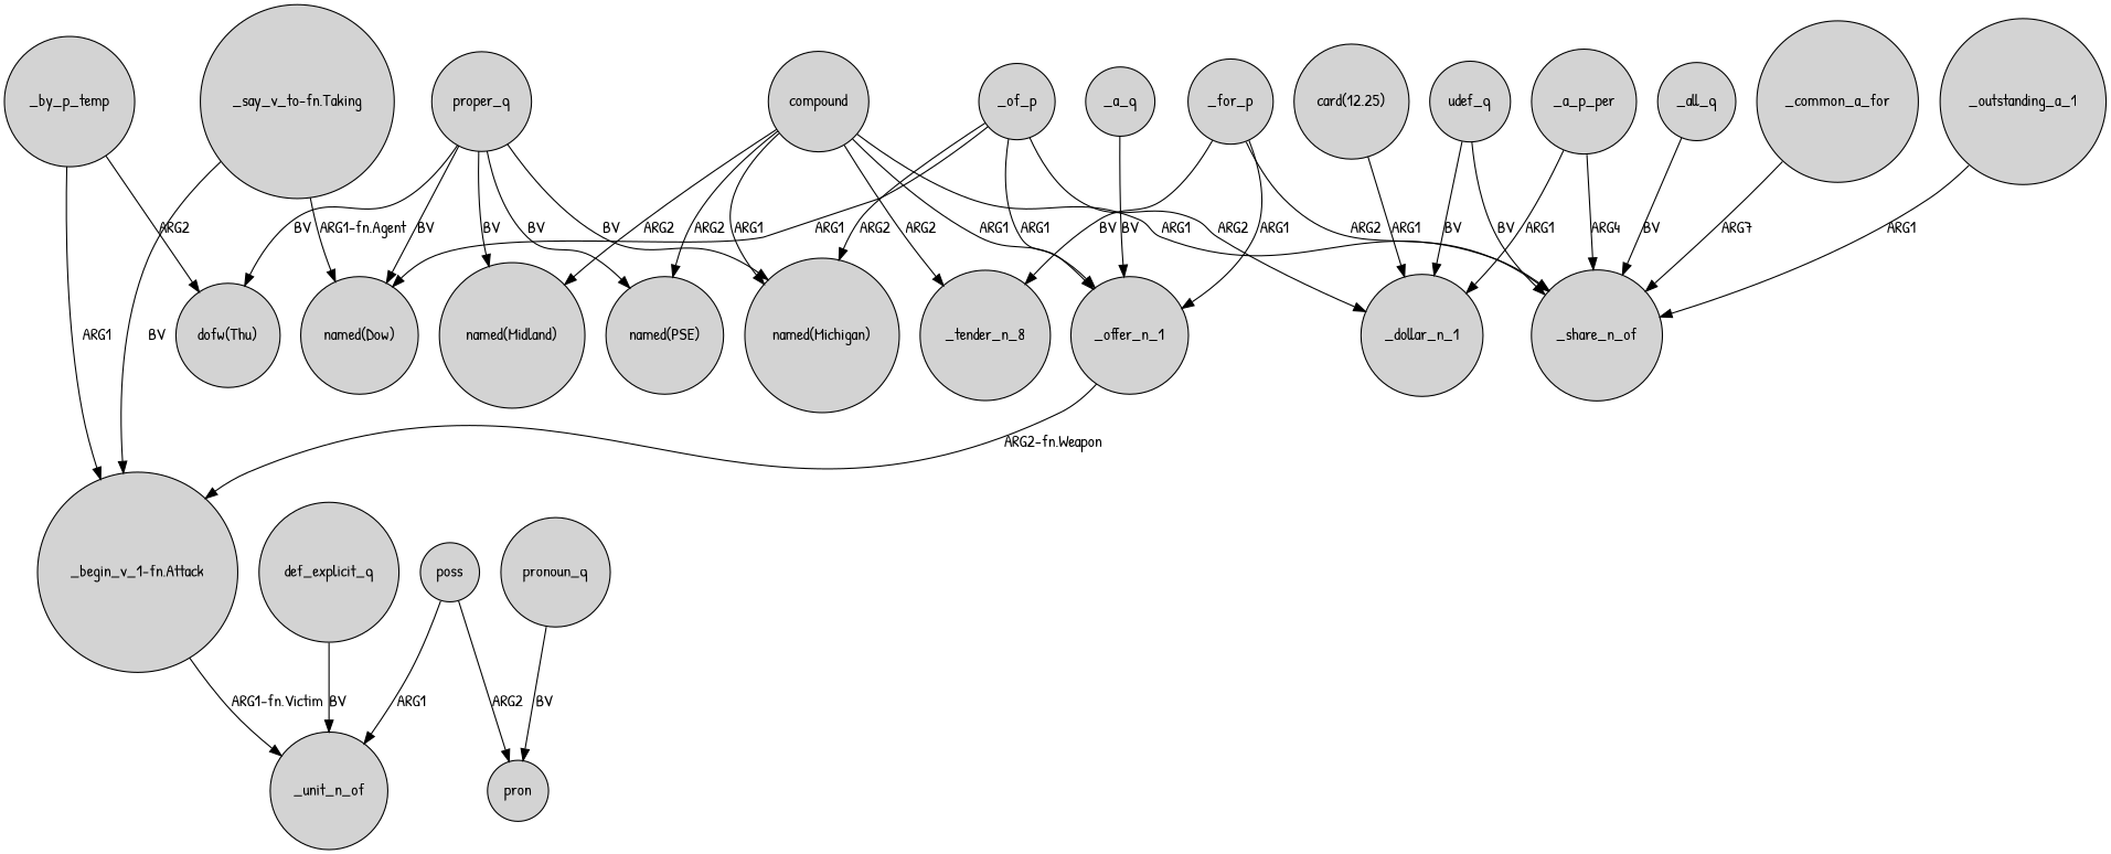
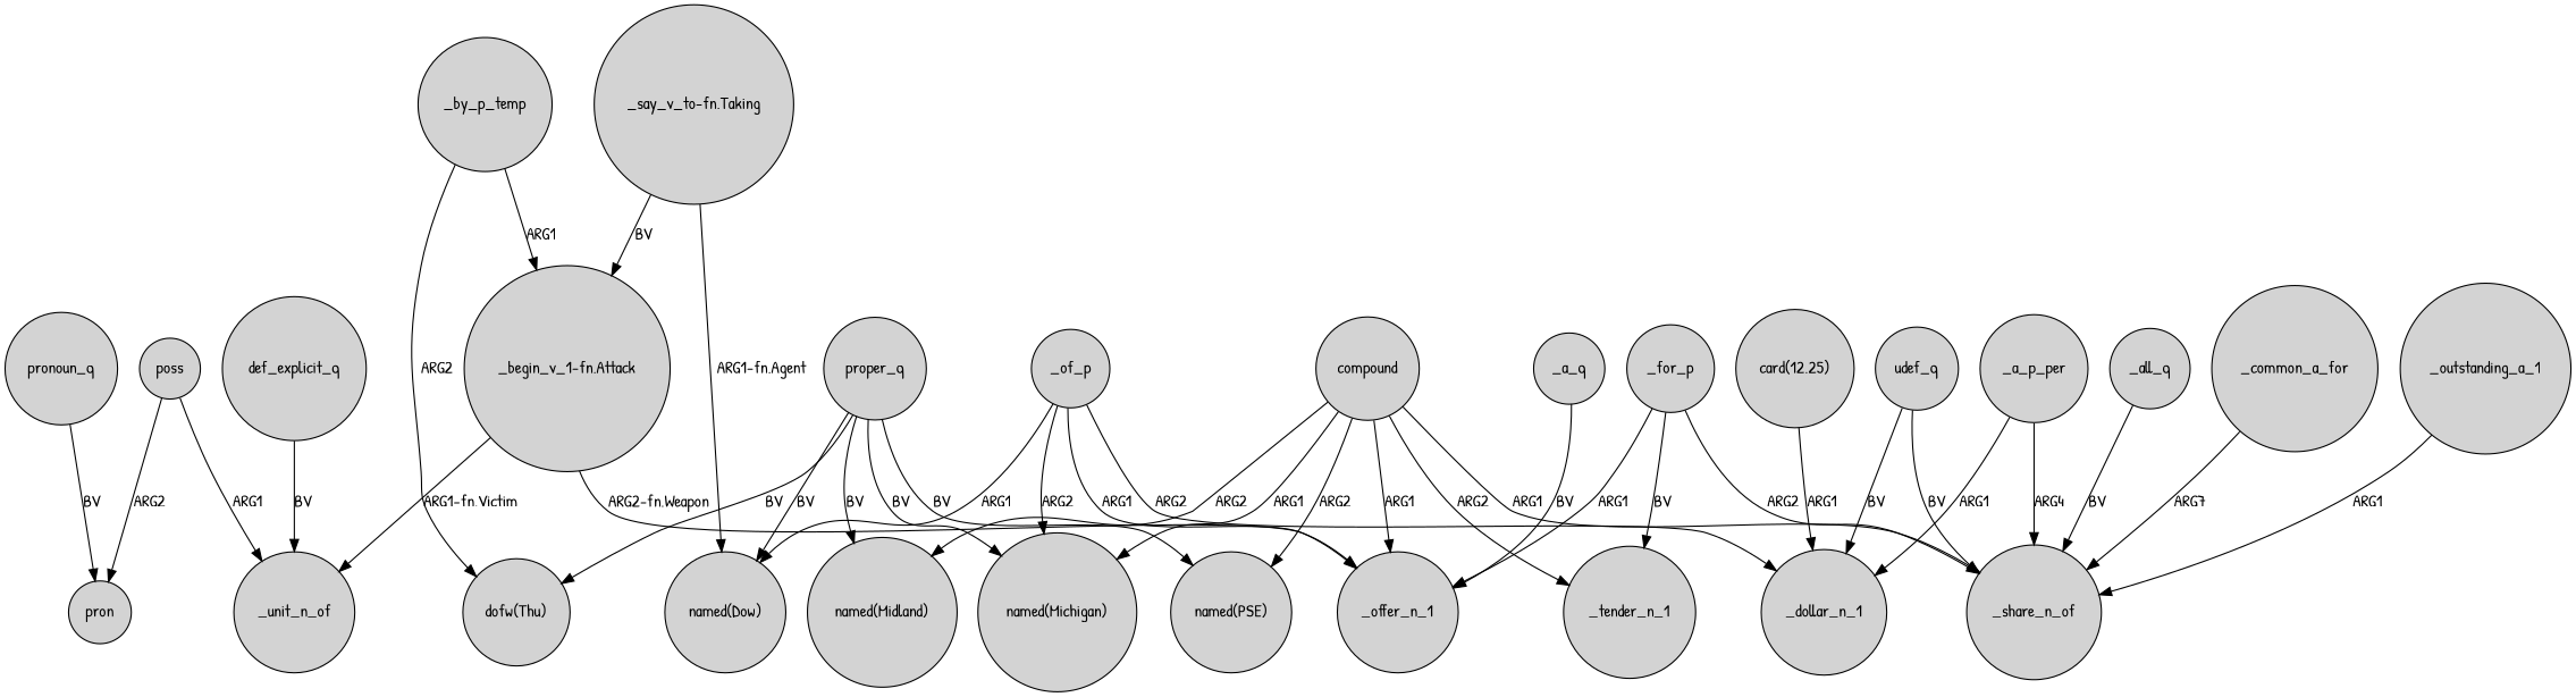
  digraph {
    fontname="Patrick Hand"
    node [fontname="Patrick Hand" shape=circle style=filled]
    edge [fontname="Patrick Hand"]
    proper_q
    "named(Michigan)"
    "named(Dow)"
    "dofw(Thu)"
    "named(Midland)"
    "named(PSE)"
    "_say_v_to-fn.Taking"
    "_begin_v_1-fn.Attack"
    _offer_n_1
    _unit_n_of
    _for_p
    _share_n_of
-   _tender_n_1 [label=_tender_n_8]
+   _tender_n_1
    _by_p_temp
    compound
    _all_q
    _common_a_for
    "card(12.25)"
    _dollar_n_1
    _of_p
    _outstanding_a_1
    pronoun_q
    pron
    poss
    def_explicit_q
    udef_q
    _a_p_per
    _a_q
    proper_q -> "named(Michigan)" [label=BV]
    proper_q -> "named(Dow)" [label=BV]
    proper_q -> "dofw(Thu)" [label=BV]
    proper_q -> "named(Midland)" [label=BV]
    proper_q -> "named(PSE)" [label=BV]
    "_say_v_to-fn.Taking" -> "named(Dow)" [label="ARG1-fn.Agent"]
    "_say_v_to-fn.Taking" -> "_begin_v_1-fn.Attack" [label=BV]
-   _offer_n_1 -> "_begin_v_1-fn.Attack" [label="ARG2-fn.Weapon"]
+   "_begin_v_1-fn.Attack" -> _offer_n_1 [label="ARG2-fn.Weapon"]
    "_begin_v_1-fn.Attack" -> _unit_n_of [label="ARG1-fn.Victim"]
    _for_p -> _offer_n_1 [label=ARG1]
    _for_p -> _share_n_of [label=ARG2]
    _for_p -> _tender_n_1 [label=BV]
    _by_p_temp -> "dofw(Thu)" [label=ARG2]
    _by_p_temp -> "_begin_v_1-fn.Attack" [label=ARG1]
    compound -> "named(Michigan)" [label=ARG1]
    compound -> "named(Midland)" [label=ARG2]
    compound -> "named(PSE)" [label=ARG2]
    compound -> _offer_n_1 [label=ARG1]
    compound -> _share_n_of [label=ARG1]
    compound -> _tender_n_1 [label=ARG2]
    _all_q -> _share_n_of [label=BV]
    _common_a_for -> _share_n_of [label=ARG7]
    "card(12.25)" -> _dollar_n_1 [label=ARG1]
    _of_p -> "named(Michigan)" [label=ARG2]
    _of_p -> "named(Dow)" [label=ARG1]
    _of_p -> _offer_n_1 [label=ARG1]
    _of_p -> _dollar_n_1 [label=ARG2]
    _outstanding_a_1 -> _share_n_of [label=ARG1]
    pronoun_q -> pron [label=BV]
    poss -> _unit_n_of [label=ARG1]
    poss -> pron [label=ARG2]
    def_explicit_q -> _unit_n_of [label=BV]
    udef_q -> _share_n_of [label=BV]
    udef_q -> _dollar_n_1 [label=BV]
    _a_p_per -> _share_n_of [label=ARG4]
    _a_p_per -> _dollar_n_1 [label=ARG1]
    _a_q -> _offer_n_1 [label=BV]
  }
